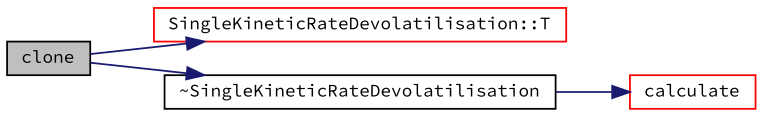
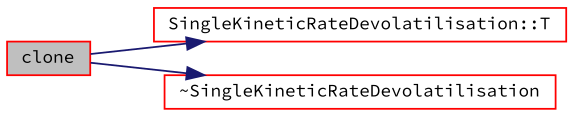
  digraph {
    fontname="Source Code Pro"
    rankdir=LR
    node [color=black fontname="Source Code Pro" fontsize=10 shape=record]
    edge [color=midnightblue fontname="Source Code Pro" fontsize=10 labelfontname=Helvetica labelfontsize=10 style=solid]
-   n1 [fillcolor=grey75 fontcolor=black height=0.2 label=clone style=filled width=0.4]
+   n1 [color=red fillcolor=grey75 fontcolor=black height=0.2 label=clone style=filled width=0.4]
    n2 [color=red height=0.2 label="SingleKineticRateDevolatilisation::T" width=0.4]
-   n3 [height=0.2 label="~SingleKineticRateDevolatilisation" width=0.4]
-   n4 [color=red height=0.2 label=calculate width=0.4]
+   n3 [color=red height=0.2 label="~SingleKineticRateDevolatilisation" width=0.4]
    n1 -> n2
    n1 -> n3
-   n3 -> n4
  }
